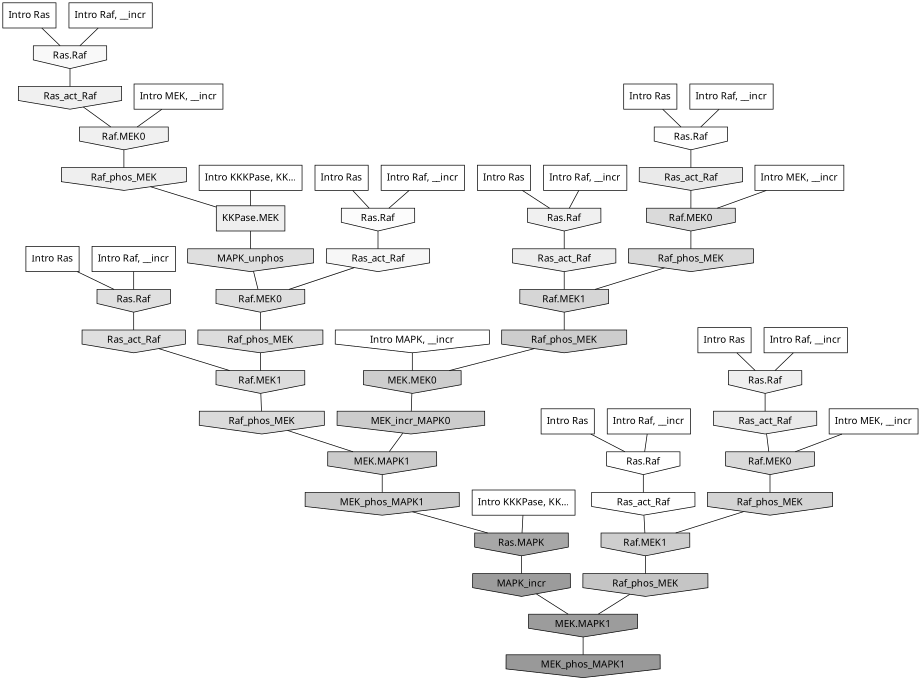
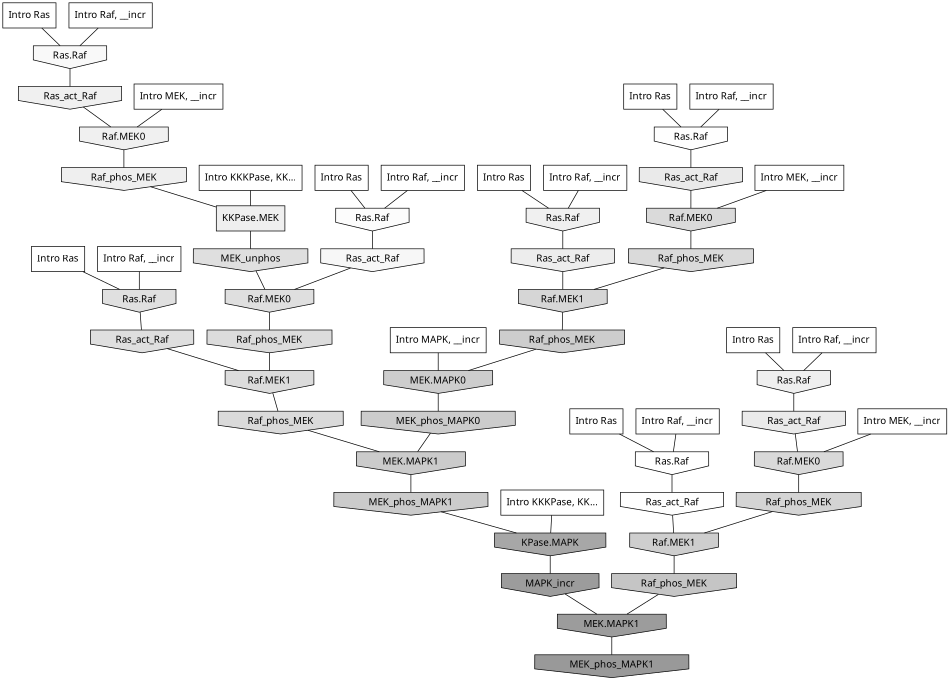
  digraph {
    rankdir=TB
    ranksep=0.30
    node [fillcolor="0.000 0.000 1.000" fontname="CMU Serif" shape=invhouse style=filled]
    edge [color="0.000 0.000 0.000" dir=none fontname="CMU Serif"]
    n1 [label="Intro Ras" shape=rectangle]
    n2 [fillcolor="0.000 0.000 0.941" label="Ras.Raf"]
    n3 [fillcolor="0.000 0.000 0.926" label=Ras_act_Raf]
    n4 [label="Intro Ras" shape=rectangle]
    n5 [fillcolor="0.000 0.000 0.976" label="Ras.Raf"]
    n6 [fillcolor="0.000 0.000 0.938" label=Ras_act_Raf]
    n7 [label="Intro Ras" shape=rectangle]
    n8 [fillcolor="0.000 0.000 0.937" label="Ras.Raf"]
    n9 [fillcolor="0.000 0.000 0.917" label=Ras_act_Raf]
    n10 [label="Intro Ras" shape=rectangle]
    n11 [fillcolor="0.000 0.000 0.988" label="Ras.Raf"]
    n12 [fillcolor="0.000 0.000 0.965" label=Ras_act_Raf]
    n13 [label="Intro Ras" shape=rectangle]
    n14 [label="Ras.Raf"]
    n15 [fillcolor="0.000 0.000 0.993" label=Ras_act_Raf]
    n16 [label="Intro Ras" shape=rectangle]
    n17 [fillcolor="0.000 0.000 0.876" label="Ras.Raf"]
    n18 [fillcolor="0.000 0.000 0.873" label=Ras_act_Raf]
    n19 [label="Intro Ras" shape=rectangle]
    n20 [fillcolor="0.000 0.000 0.993" label="Ras.Raf"]
    n21 [fillcolor="0.000 0.000 0.917" label=Ras_act_Raf]
    n22 [label="Intro Raf, __incr" shape=rectangle]
    n23 [label="Intro Raf, __incr" shape=rectangle]
    n24 [label="Intro Raf, __incr" shape=rectangle]
    n25 [label="Intro Raf, __incr" shape=rectangle]
    n26 [label="Intro Raf, __incr" shape=rectangle]
    n27 [label="Intro Raf, __incr" shape=rectangle]
    n28 [label="Intro Raf, __incr" shape=rectangle]
    n29 [label="Intro MEK, __incr" shape=rectangle]
    n30 [fillcolor="0.000 0.000 0.850" label="Raf.MEK0"]
    n31 [fillcolor="0.000 0.000 0.831" label=Raf_phos_MEK]
    n32 [label="Intro MEK, __incr" shape=rectangle]
    n33 [fillcolor="0.000 0.000 0.855" label="Raf.MEK0"]
    n34 [fillcolor="0.000 0.000 0.853" label=Raf_phos_MEK]
    n35 [label="Intro MEK, __incr" shape=rectangle]
    n36 [fillcolor="0.000 0.000 0.938" label="Raf.MEK0"]
    n37 [fillcolor="0.000 0.000 0.936" label=Raf_phos_MEK]
-   n38 [label="Intro MAPK, __incr"]
-   n39 [fillcolor="0.000 0.000 0.802" label="MEK.MEK0"]
-   n40 [fillcolor="0.000 0.000 0.800" label=MEK_incr_MAPK0]
+   n38 [label="Intro MAPK, __incr" shape=rectangle]
+   n39 [fillcolor="0.000 0.000 0.802" label="MEK.MAPK0"]
+   n40 [fillcolor="0.000 0.000 0.800" label=MEK_phos_MAPK0]
    n41 [label="Intro KKKPase, KK..." shape=rectangle]
-   n42 [fillcolor="0.000 0.000 0.656" label="Ras.MAPK"]
+   n42 [fillcolor="0.000 0.000 0.656" label="KPase.MAPK"]
    n43 [fillcolor="0.000 0.000 0.612" label=MAPK_incr]
    n44 [label="Intro KKKPase, KK..." shape=rectangle]
    n45 [fillcolor="0.000 0.000 0.936" label="KKPase.MEK" shape=box]
-   n46 [fillcolor="0.000 0.000 0.874" label=MAPK_unphos]
+   n46 [fillcolor="0.000 0.000 0.874" label=MEK_unphos]
    n47 [fillcolor="0.000 0.000 0.806" label="Raf.MEK1"]
    n48 [fillcolor="0.000 0.000 0.772" label=Raf_phos_MEK]
    n49 [fillcolor="0.000 0.000 0.874" label="Raf.MEK0"]
    n50 [fillcolor="0.000 0.000 0.863" label=Raf_phos_MEK]
    n51 [fillcolor="0.000 0.000 0.836" label="Raf.MEK1"]
    n52 [fillcolor="0.000 0.000 0.802" label=Raf_phos_MEK]
    n53 [fillcolor="0.000 0.000 0.861" label="Raf.MEK1"]
    n54 [fillcolor="0.000 0.000 0.852" label=Raf_phos_MEK]
    n55 [fillcolor="0.000 0.000 0.795" label="MEK.MAPK1"]
    n56 [fillcolor="0.000 0.000 0.793" label=MEK_phos_MAPK1]
    n57 [fillcolor="0.000 0.000 0.612" label="MEK.MAPK1"]
    n58 [fillcolor="0.000 0.000 0.600" label=MEK_phos_MAPK1]
    n1 -> n2
    n2 -> n3
    n3 -> n51
    n4 -> n5
    n5 -> n6
    n6 -> n36
    n7 -> n8
    n8 -> n9
    n9 -> n30
    n10 -> n11
    n11 -> n12
    n12 -> n49
    n13 -> n14
    n14 -> n15
    n15 -> n47
    n16 -> n17
    n17 -> n18
    n18 -> n53
    n19 -> n20
    n20 -> n21
    n21 -> n33
    n22 -> n2
    n23 -> n11
    n24 -> n14
    n25 -> n8
    n26 -> n20
    n27 -> n17
    n28 -> n5
    n29 -> n30
    n30 -> n31
    n31 -> n47
    n32 -> n33
    n33 -> n34
    n34 -> n51
    n35 -> n36
    n36 -> n37
    n37 -> n45
    n38 -> n39
    n39 -> n40
    n40 -> n55
    n41 -> n42
    n42 -> n43
    n43 -> n57
    n44 -> n45
    n45 -> n46
    n46 -> n49
    n47 -> n48
    n48 -> n57
    n49 -> n50
    n50 -> n53
    n51 -> n52
    n52 -> n39
    n53 -> n54
    n54 -> n55
    n55 -> n56
    n56 -> n42
    n57 -> n58
  }
